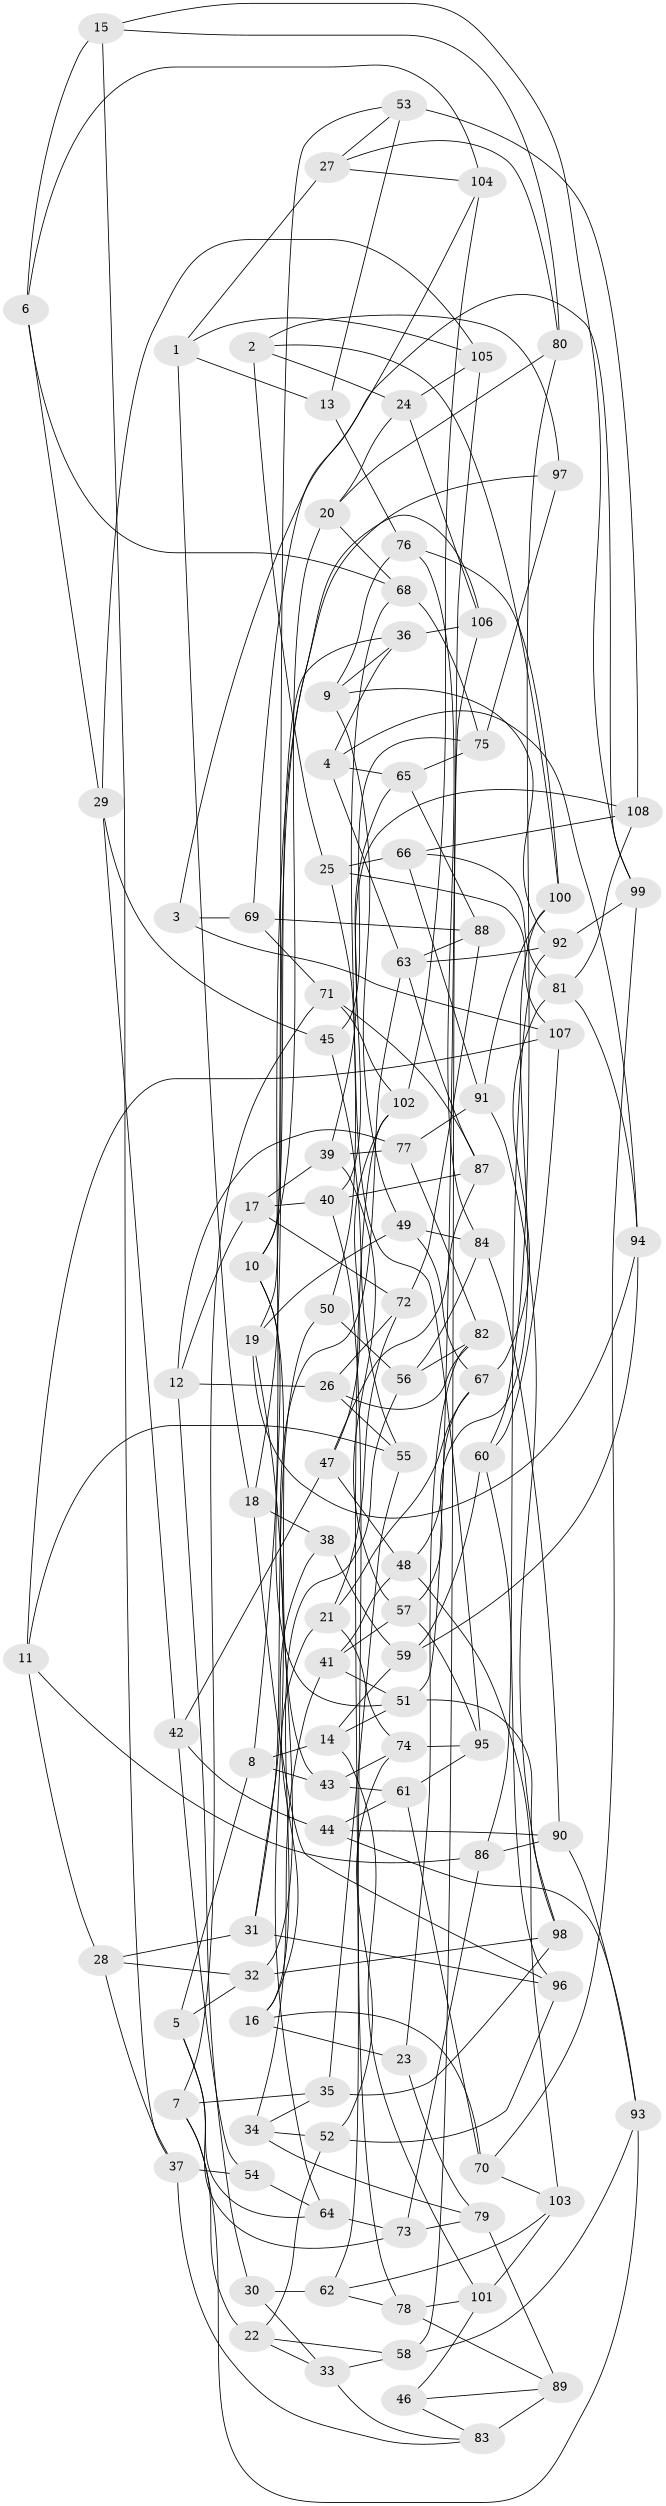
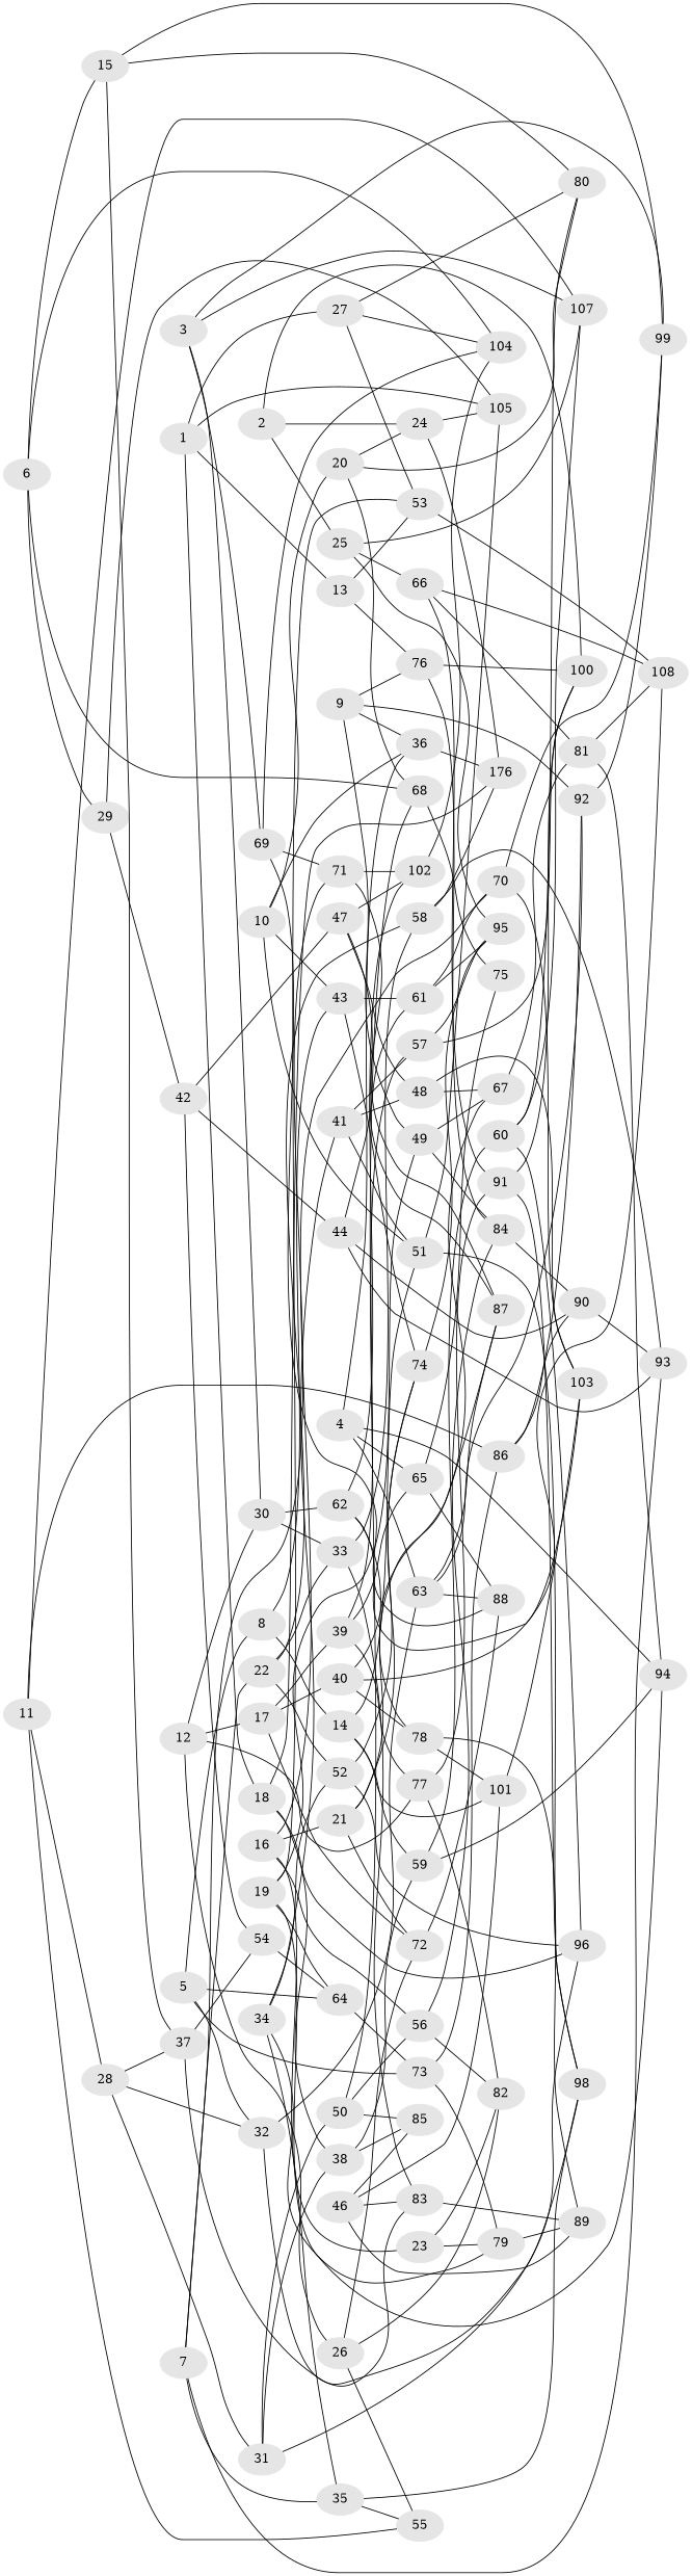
  graph {
    rankdir=LR
    node [color=gray90 style=filled]
    1
    13
    18
    27
    105
    76
    53
    38
    96
-   106
+   106 [label=176]
    104
    80
    2
    24
    25
-   97
    100
    107
    66
    95
    3
    30
    69
    99
    33
    62
    71
    88
    4
    36
    65
    94
    63
    23
    79
    82
    75
    5
    8
    32
    64
    73
    14
    43
    98
    86
    6
    15
    29
    68
    37
    42
-   45
    7
    22
    35
    93
    52
    58
    55
    87
    102
    51
    59
    101
    74
    61
    9
    49
    92
    67
    84
    10
    20
    11
    28
    31
    90
    12
    17
    26
    77
    39
    40
    72
    91
    108
    60
    103
    83
    54
    16
    21
    56
    70
    57
    78
+   85
    19
    81
    89
    50
    44
    47
    34
    41
    48
    46
    1 -- 13
    1 -- 18
    1 -- 27
    1 -- 105
    13 -- 76
    13 -- 53
    18 -- 38
    18 -- 96
    18 -- 106
    27 -- 53
    27 -- 104
    27 -- 80
    76 -- 100
    76 -- 84
    53 -- 108
    38 -- 59
+   38 -- 85
    2 -- 24
    2 -- 25
-   2 -- 97
    2 -- 100
    24 -- 105
    24 -- 106
    25 -- 107
    25 -- 66
    25 -- 95
    66 -- 91
    66 -- 108
    66 -- 81
    3 -- 107
+   3 -- 30
    3 -- 69
    3 -- 99
    30 -- 33
    30 -- 62
    69 -- 104
    69 -- 71
    69 -- 88
    33 -- 58
    33 -- 83
    62 -- 102
    62 -- 103
    62 -- 78
    71 -- 87
    71 -- 102
    4 -- 36
    4 -- 65
    4 -- 94
    4 -- 63
    36 -- 106
    65 -- 88
    65 -- 75
    63 -- 88
    63 -- 87
    63 -- 92
    23 -- 79
    23 -- 82
    79 -- 89
-   75 -- 97
    5 -- 8
    5 -- 32
    5 -- 64
    5 -- 73
-   8 -- 97
    8 -- 14
    8 -- 43
    32 -- 63
    32 -- 98
    64 -- 73
    73 -- 79
    73 -- 86
    14 -- 51
    14 -- 59
    14 -- 101
    43 -- 74
    43 -- 61
    86 -- 92
    86 -- 90
    6 -- 104
    6 -- 15
    6 -- 29
    6 -- 68
    15 -- 80
    15 -- 99
    15 -- 37
    29 -- 105
    29 -- 42
-   29 -- 45
    68 -- 75
    37 -- 83
    37 -- 54
    42 -- 54
    42 -- 44
    42 -- 47
-   45 -- 75
-   45 -- 55
    7 -- 71
    7 -- 22
    7 -- 35
    7 -- 93
    22 -- 33
    22 -- 52
    22 -- 58
    35 -- 98
    35 -- 55
    52 -- 96
    52 -- 74
    58 -- 106
    58 -- 93
    102 -- 104
    51 -- 105
    51 -- 98
    59 -- 94
    59 -- 60
    101 -- 103
    74 -- 95
    61 -- 95
    61 -- 70
    9 -- 76
    9 -- 36
    9 -- 49
    9 -- 92
    49 -- 67
    49 -- 84
    92 -- 99
    67 -- 81
    84 -- 90
    10 -- 36
    10 -- 43
    10 -- 51
    10 -- 20
    20 -- 80
    20 -- 24
    20 -- 68
    11 -- 107
    11 -- 86
    11 -- 55
    11 -- 28
    28 -- 32
    28 -- 37
    28 -- 31
    31 -- 38
    31 -- 96
    31 -- 50
    90 -- 93
    12 -- 30
    12 -- 17
    12 -- 26
    12 -- 77
    17 -- 39
    17 -- 40
    17 -- 72
    26 -- 82
    26 -- 55
    26 -- 72
    77 -- 82
    77 -- 91
    39 -- 65
    39 -- 77
    39 -- 57
    40 -- 87
    40 -- 108
    40 -- 78
    72 -- 88
    91 -- 100
    91 -- 98
    60 -- 96
    60 -- 80
    60 -- 107
    83 -- 89
    54 -- 64
    16 -- 23
    16 -- 21
    16 -- 56
    16 -- 70
    21 -- 74
    21 -- 67
    21 -- 72
    56 -- 82
    56 -- 84
    70 -- 99
    70 -- 103
    57 -- 100
    57 -- 95
    78 -- 101
    78 -- 89
    19 -- 53
    19 -- 94
    19 -- 64
    19 -- 49
    81 -- 94
    81 -- 108
    50 -- 68
    50 -- 56
+   50 -- 85
    44 -- 93
    44 -- 61
    44 -- 90
    47 -- 87
    47 -- 102
    47 -- 48
    34 -- 79
    34 -- 35
    34 -- 52
    34 -- 41
    41 -- 51
    41 -- 57
    41 -- 48
    48 -- 67
    48 -- 103
    46 -- 101
    46 -- 83
+   46 -- 85
    46 -- 89
  }
